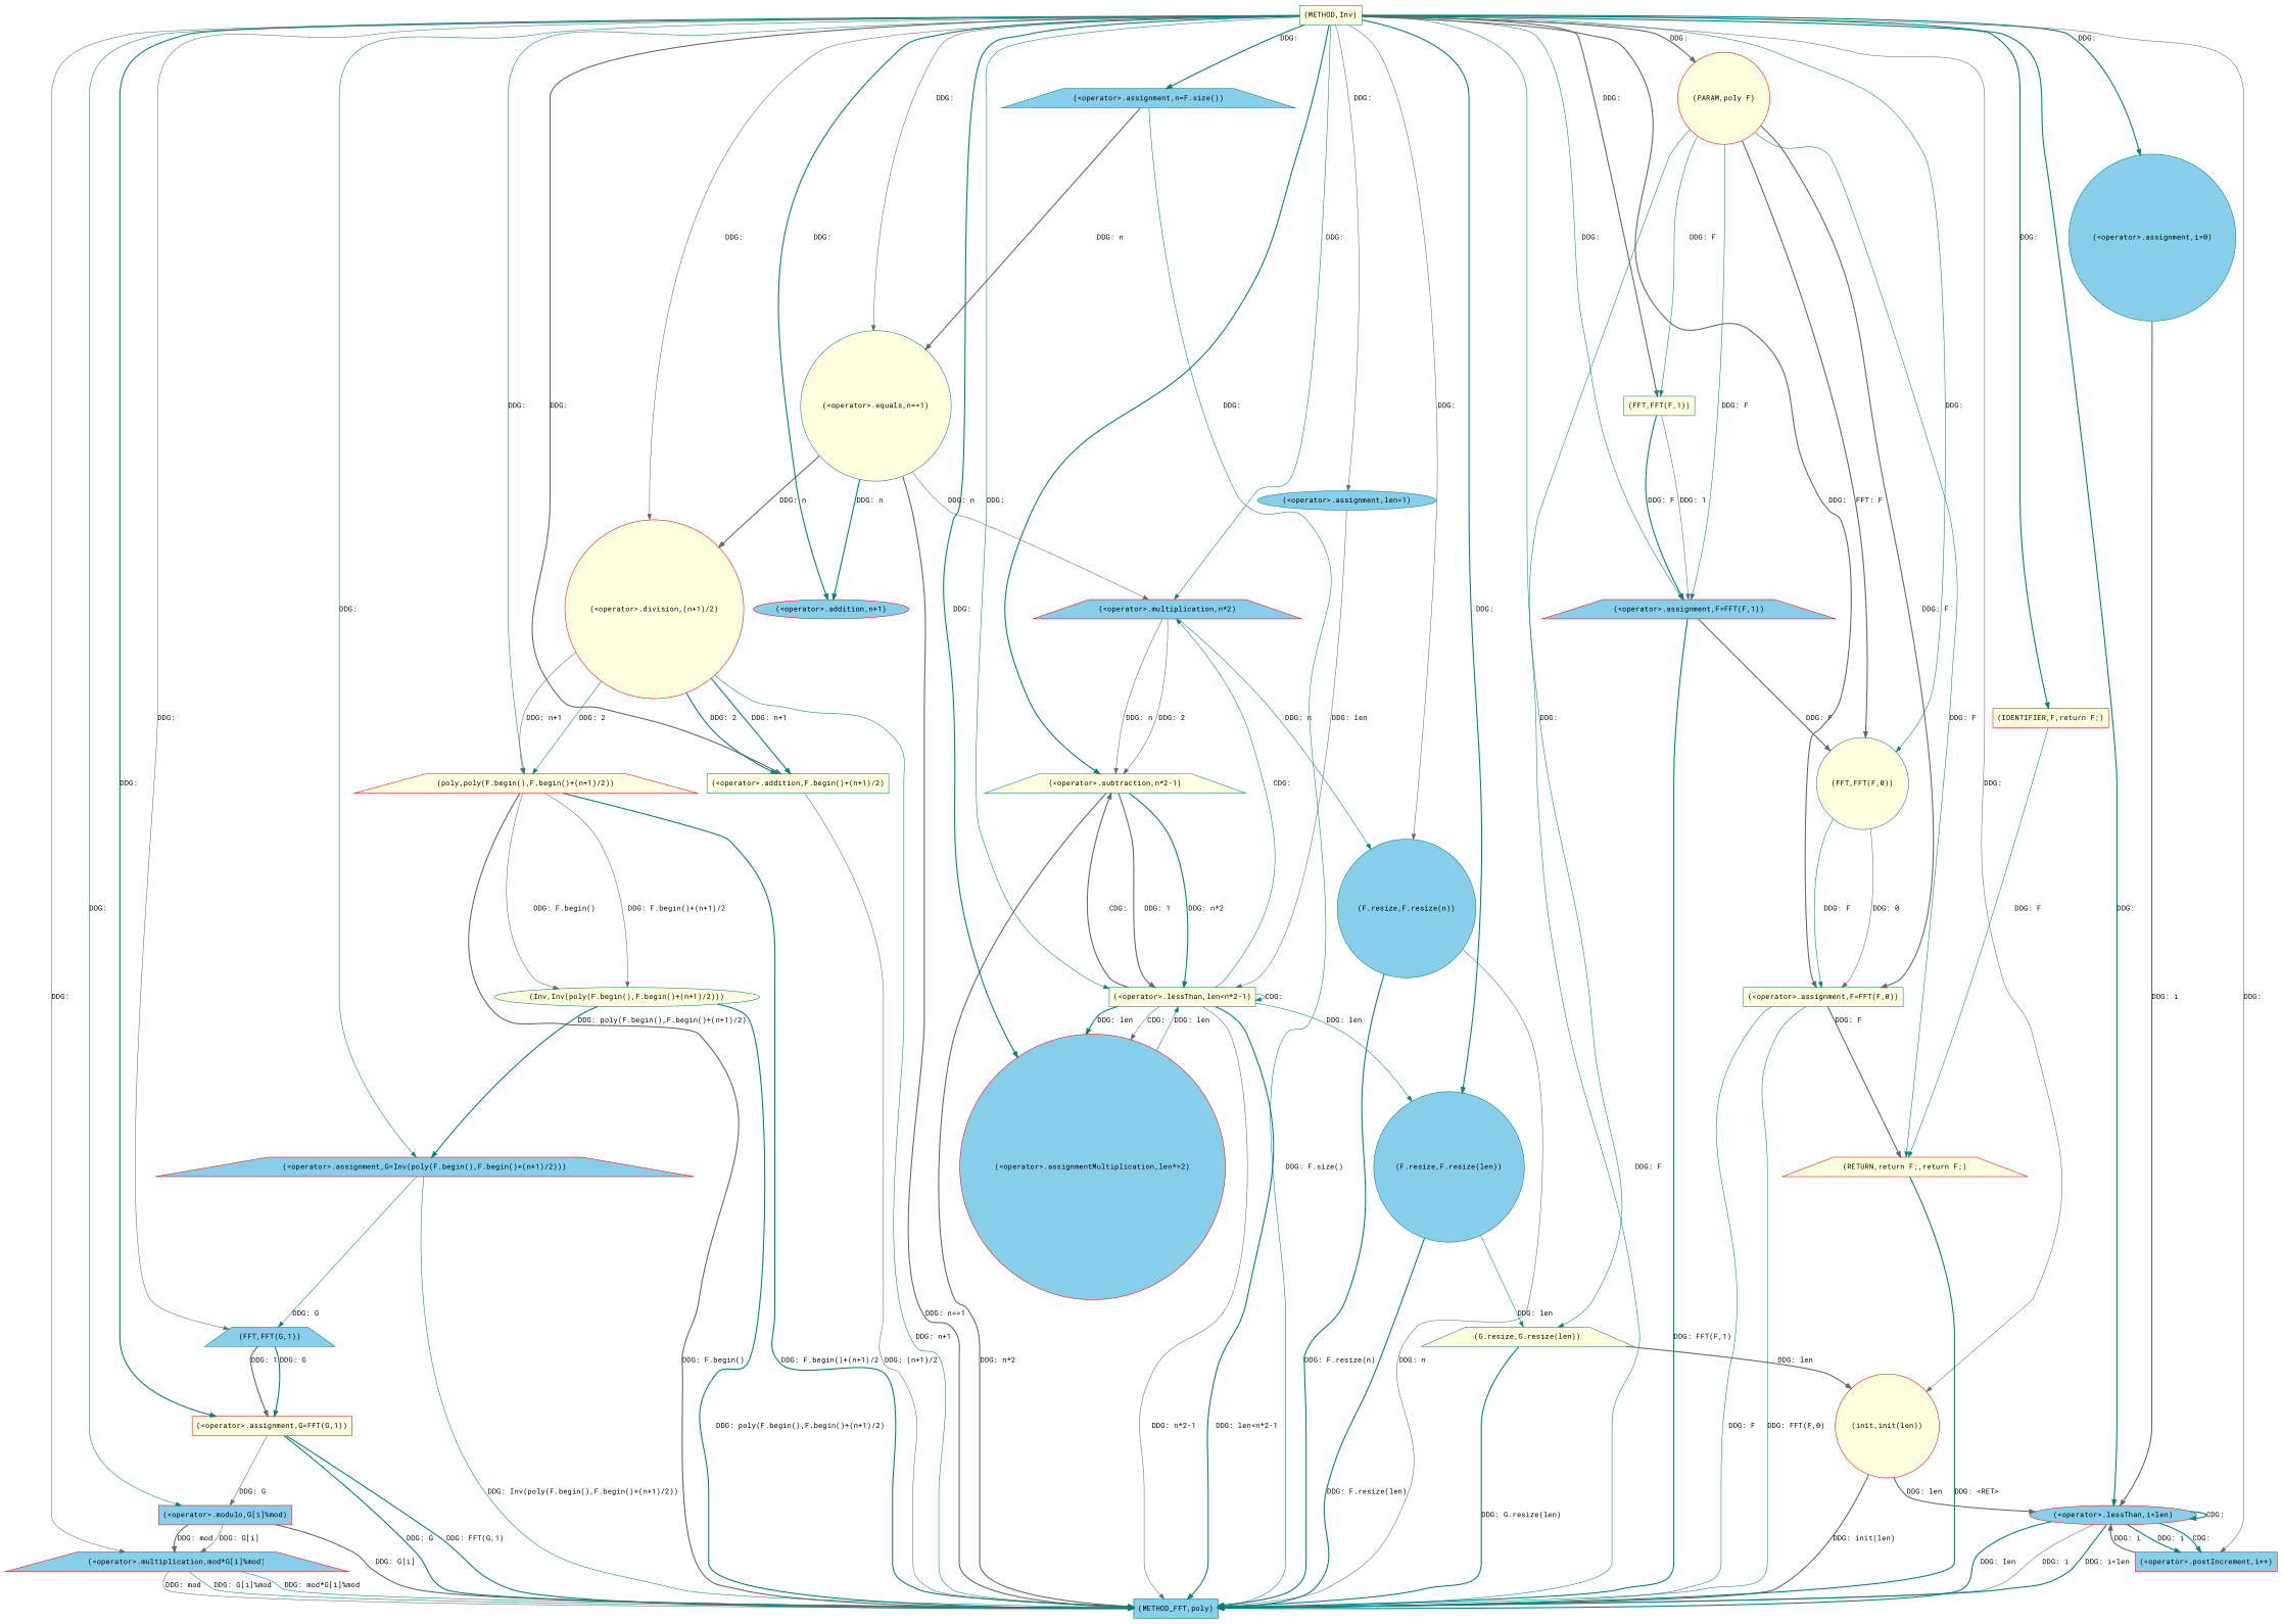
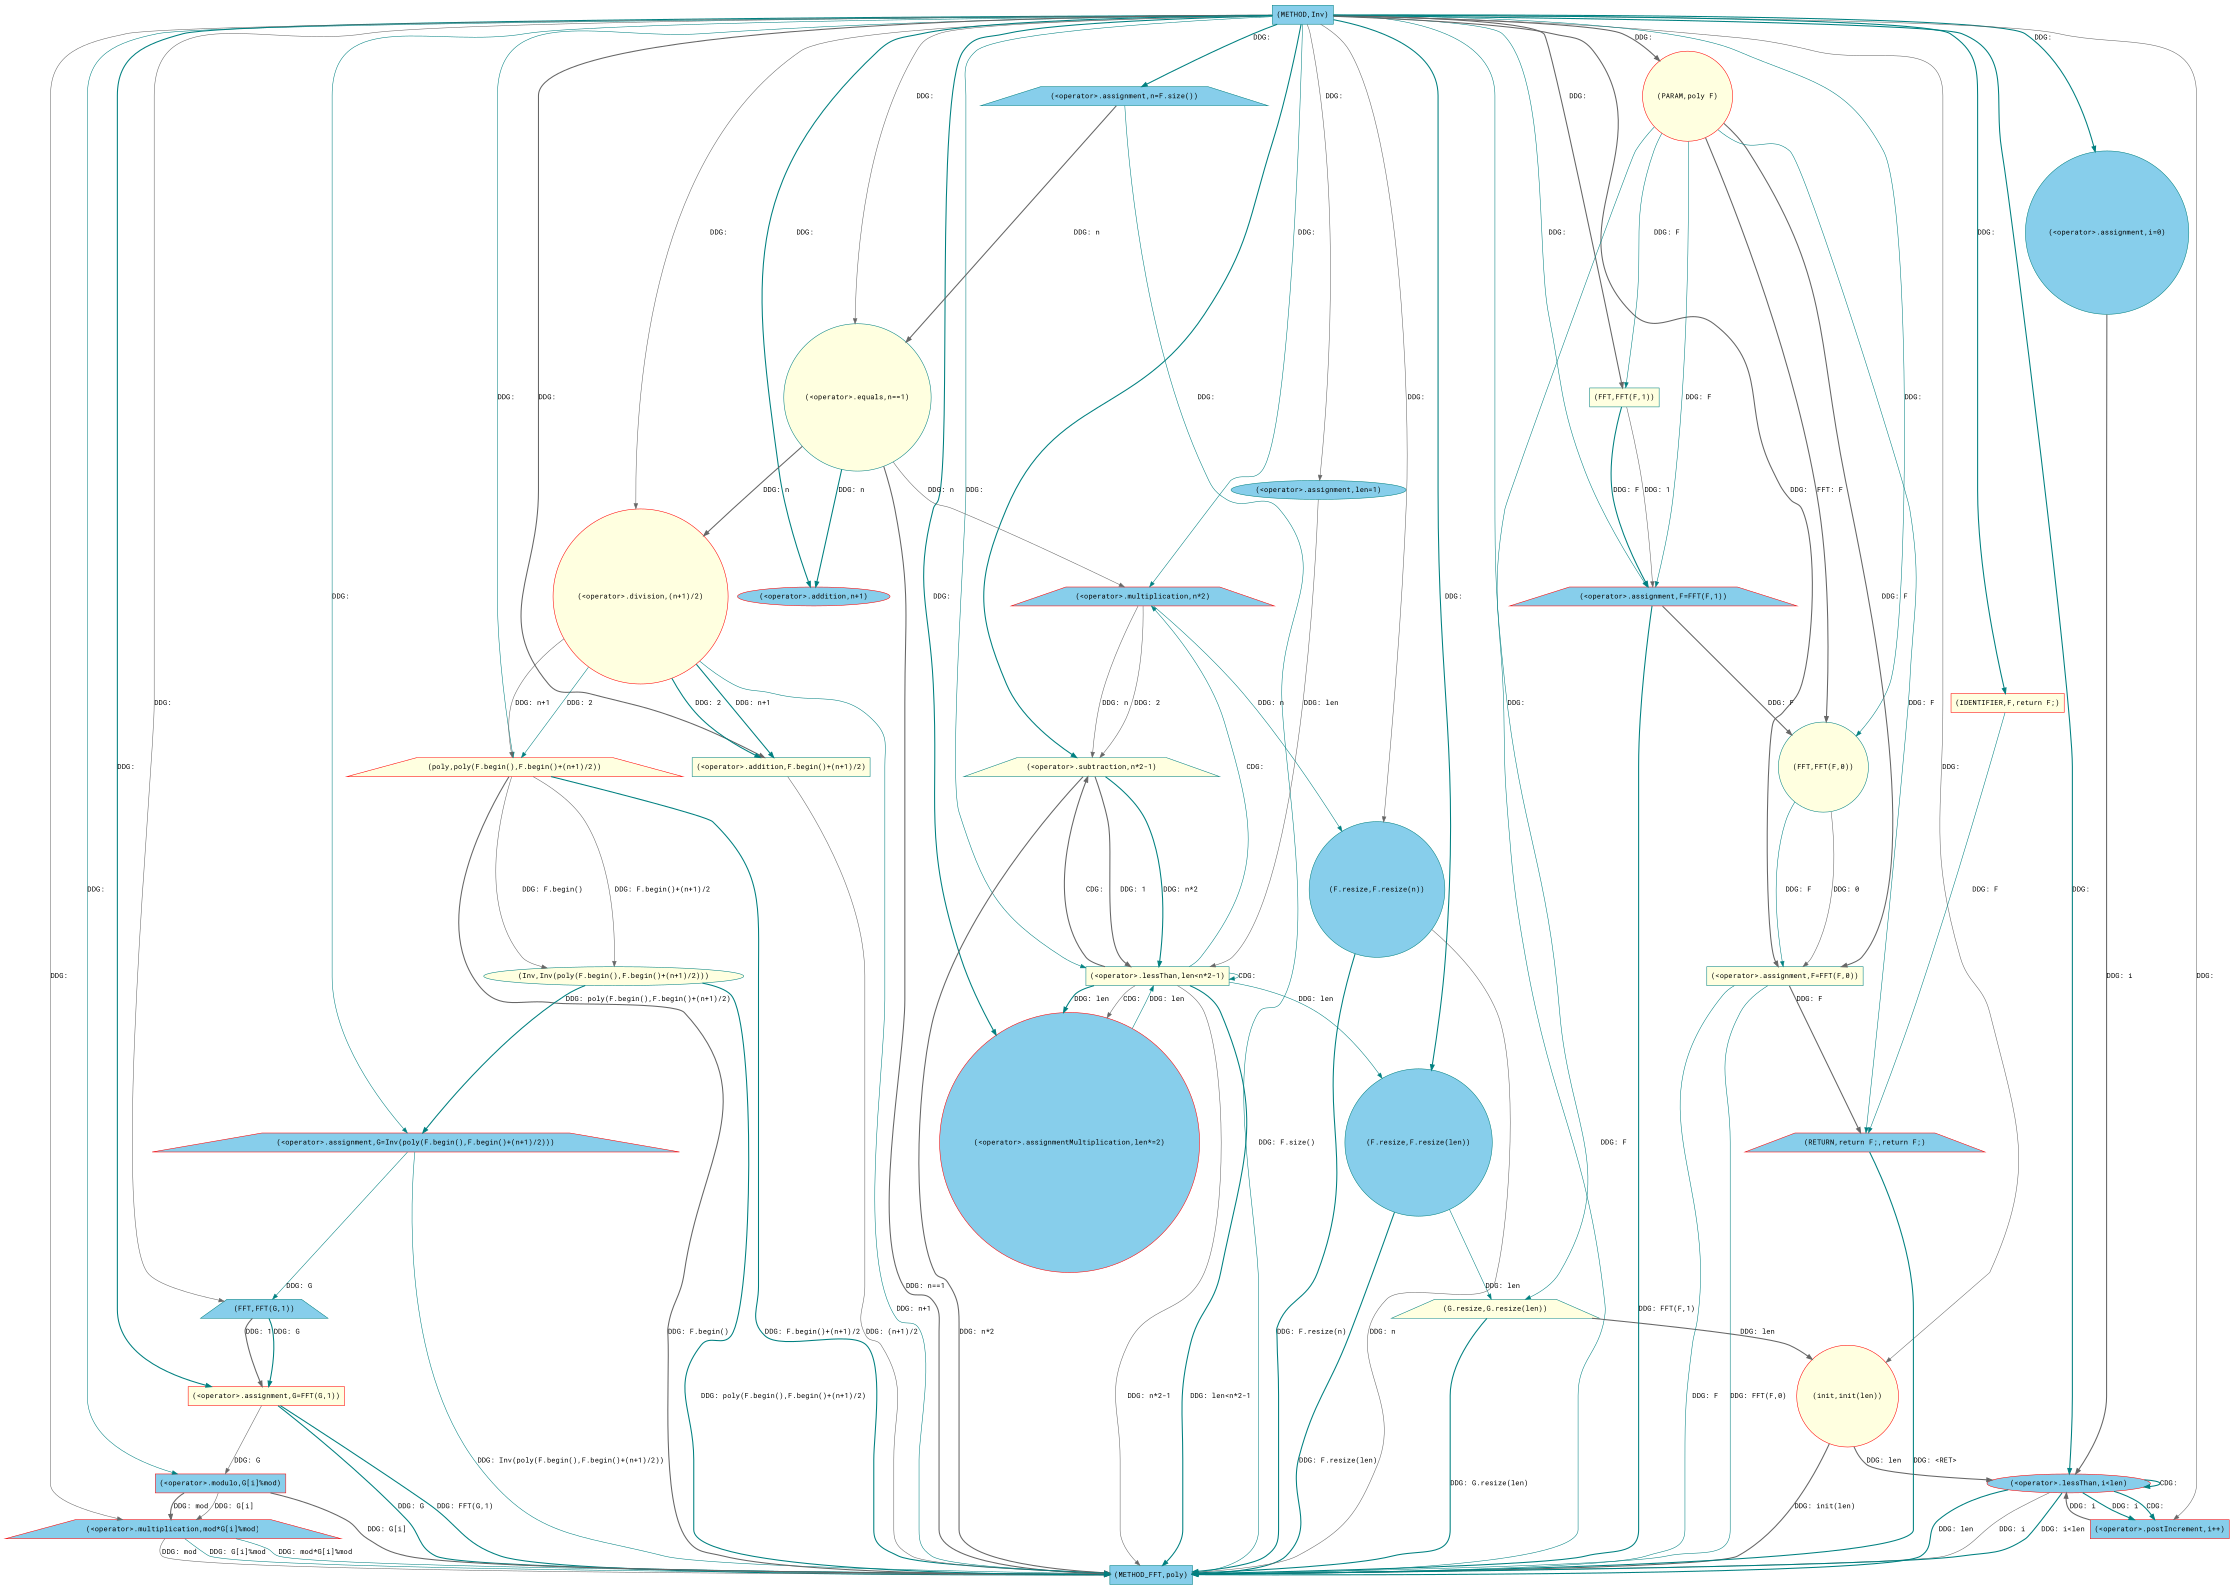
  digraph {
    fontname="Roboto Mono"
    node [color=teal fillcolor=skyblue fontname="Roboto Mono" shape=box style=filled]
    edge [color=teal fontname="Roboto Mono" style=bold]
-   n1 [fillcolor=lightyellow label="(METHOD,Inv)"]
+   n1 [label="(METHOD,Inv)"]
    n2 [color=red fillcolor=lightyellow label="(PARAM,poly F)" shape=circle]
    n3 [label="(<operator>.assignment,n=F.size())" shape=trapezium]
    n4 [color=red label="(<operator>.assignment,G=Inv(poly(F.begin(),F.begin()+(n+1)/2)))" shape=trapezium]
    n5 [label="(<operator>.assignment,len=1)" shape=ellipse]
    n6 [label="(F.resize,F.resize(len))" shape=circle]
    n7 [fillcolor=lightyellow label="(G.resize,G.resize(len))" shape=trapezium]
    n8 [color=red fillcolor=lightyellow label="(init,init(len))" shape=circle]
    n9 [color=red label="(<operator>.assignment,F=FFT(F,1))" shape=trapezium]
    n10 [color=red fillcolor=lightyellow label="(<operator>.assignment,G=FFT(G,1))"]
    n11 [color=red label="(<operator>.multiplication,mod*G[i]%mod)" shape=trapezium]
    n12 [fillcolor=lightyellow label="(<operator>.assignment,F=FFT(F,0))"]
    n13 [label="(F.resize,F.resize(n))" shape=circle]
    n14 [fillcolor=lightyellow label="(<operator>.equals,n==1)" shape=circle]
    n15 [fillcolor=lightyellow label="(<operator>.lessThan,len<n*2-1)"]
    n16 [color=red label="(<operator>.assignmentMultiplication,len*=2)" shape=circle]
    n17 [label="(<operator>.assignment,i=0)" shape=circle]
    n18 [color=red label="(<operator>.lessThan,i<len)" shape=ellipse]
    n19 [color=red label="(<operator>.postIncrement,i++)"]
    n20 [color=red fillcolor=lightyellow label="(IDENTIFIER,F,return F;)"]
    n21 [fillcolor=lightyellow label="(FFT,FFT(F,1))"]
    n22 [label="(FFT,FFT(G,1))" shape=trapezium]
    n23 [color=red label="(<operator>.modulo,G[i]%mod)"]
    n24 [fillcolor=lightyellow label="(FFT,FFT(F,0))" shape=circle]
    n25 [color=red fillcolor=lightyellow label="(poly,poly(F.begin(),F.begin()+(n+1)/2))" shape=trapezium]
    n26 [fillcolor=lightyellow label="(<operator>.subtraction,n*2-1)" shape=trapezium]
    n27 [fillcolor=lightyellow label="(<operator>.addition,F.begin()+(n+1)/2)"]
    n28 [color=red label="(<operator>.multiplication,n*2)" shape=trapezium]
    n29 [color=red fillcolor=lightyellow label="(<operator>.division,(n+1)/2)" shape=circle]
    n30 [color=red label="(<operator>.addition,n+1)" shape=ellipse]
    n31 [label="(METHOD_FFT,poly)"]
-   n32 [color=red fillcolor=lightyellow label="(RETURN,return F;,return F;)" shape=trapezium]
+   n32 [color=red label="(RETURN,return F;,return F;)" shape=trapezium]
    n33 [fillcolor=lightyellow label="(Inv,Inv(poly(F.begin(),F.begin()+(n+1)/2)))" shape=ellipse]
    n1 -> n2 [color=gray40 label="DDG: "]
    n1 -> n3 [label="DDG: "]
    n1 -> n4 [label="DDG: " style=solid]
    n1 -> n5 [color=gray40 label="DDG: " style=solid]
    n1 -> n6 [label="DDG: "]
    n1 -> n7 [label="DDG: " style=solid]
    n1 -> n8 [color=gray40 label="DDG: " style=solid]
    n1 -> n9 [label="DDG: " style=solid]
    n1 -> n10 [label="DDG: "]
    n1 -> n11 [color=gray40 label="DDG: " style=solid]
    n1 -> n12 [color=gray40 label="DDG: "]
    n1 -> n13 [color=gray40 label="DDG: " style=solid]
    n1 -> n14 [color=gray40 label="DDG: " style=solid]
    n1 -> n15 [label="DDG: " style=solid]
    n1 -> n16 [label="DDG: "]
    n1 -> n17 [label="DDG: "]
    n1 -> n18 [label="DDG: "]
    n1 -> n19 [color=gray40 label="DDG: " style=solid]
    n1 -> n20 [label="DDG: "]
    n1 -> n21 [color=gray40 label="DDG: "]
    n1 -> n22 [color=gray40 label="DDG: " style=solid]
    n1 -> n23 [label="DDG: " style=solid]
    n1 -> n24 [label="DDG: " style=solid]
    n1 -> n25 [label="DDG: " style=solid]
    n1 -> n26 [label="DDG: "]
    n1 -> n27 [color=gray40 label="DDG: "]
    n1 -> n28 [label="DDG: " style=solid]
    n1 -> n29 [color=gray40 label="DDG: " style=solid]
    n1 -> n30 [label="DDG: "]
    n2 -> n9 [label="DDG: F" style=solid]
    n2 -> n12 [color=gray40 label="DDG: F"]
    n2 -> n21 [label="DDG: F" style=solid]
    n2 -> n24 [color=gray40 label="FFT: F"]
    n2 -> n31 [label="DDG: F" style=solid]
    n2 -> n32 [label="DDG: F" style=solid]
    n3 -> n14 [color=gray40 label="DDG: n"]
    n3 -> n31 [label="DDG: F.size()" style=solid]
    n4 -> n22 [label="DDG: G" style=solid]
    n4 -> n31 [label="DDG: Inv(poly(F.begin(),F.begin()+(n+1)/2))" style=solid]
    n5 -> n15 [color=gray40 label="DDG: len" style=solid]
    n6 -> n7 [label="DDG: len" style=solid]
    n6 -> n31 [label="DDG: F.resize(len)"]
    n7 -> n8 [color=gray40 label="DDG: len"]
    n7 -> n31 [label="DDG: G.resize(len)"]
    n8 -> n18 [color=gray40 label="DDG: len"]
    n8 -> n31 [color=gray40 label="DDG: init(len)"]
    n9 -> n24 [color=gray40 label="DDG: F"]
    n9 -> n31 [label="DDG: FFT(F,1)"]
    n10 -> n23 [color=gray40 label="DDG: G" style=solid]
    n10 -> n31 [label="DDG: G"]
    n10 -> n31 [label="DDG: FFT(G,1)"]
    n11 -> n31 [color=gray40 label="DDG: mod" style=solid]
    n11 -> n31 [label="DDG: G[i]%mod" style=solid]
    n11 -> n31 [label="DDG: mod*G[i]%mod" style=solid]
    n12 -> n31 [label="DDG: F" style=solid]
    n12 -> n31 [label="DDG: FFT(F,0)" style=solid]
    n12 -> n32 [color=gray40 label="DDG: F"]
    n13 -> n31 [color=gray40 label="DDG: n" style=solid]
    n13 -> n31 [label="DDG: F.resize(n)"]
    n14 -> n28 [color=gray40 label="DDG: n" style=solid]
    n14 -> n29 [color=gray40 label="DDG: n"]
    n14 -> n30 [label="DDG: n"]
    n14 -> n31 [color=gray40 label="DDG: n==1"]
    n15 -> n6 [label="DDG: len" style=solid]
    n15 -> n15 [label="CDG: " style=solid]
    n15 -> n16 [label="DDG: len"]
    n15 -> n16 [color=gray40 label="CDG: " style=solid]
    n15 -> n26 [color=gray40 label="CDG: "]
    n15 -> n28 [label="CDG: " style=solid]
    n15 -> n31 [color=gray40 label="DDG: n*2-1" style=solid]
    n15 -> n31 [label="DDG: len<n*2-1"]
    n16 -> n15 [label="DDG: len" style=solid]
    n17 -> n18 [color=gray40 label="DDG: i"]
    n18 -> n18 [label="CDG: "]
    n18 -> n19 [label="DDG: i"]
    n18 -> n19 [label="CDG: "]
    n18 -> n31 [color=gray40 label="DDG: i" style=solid]
    n18 -> n31 [label="DDG: len"]
    n18 -> n31 [label="DDG: i<len"]
    n19 -> n18 [color=gray40 label="DDG: i"]
    n20 -> n32 [label="DDG: F" style=solid]
    n21 -> n9 [color=gray40 label="DDG: 1" style=solid]
    n21 -> n9 [label="DDG: F"]
    n22 -> n10 [color=gray40 label="DDG: 1"]
    n22 -> n10 [label="DDG: G"]
    n23 -> n11 [color=gray40 label="DDG: mod"]
    n23 -> n11 [color=gray40 label="DDG: G[i]" style=solid]
    n23 -> n31 [color=gray40 label="DDG: G[i]"]
    n24 -> n12 [label="DDG: F" style=solid]
    n24 -> n12 [color=gray40 label="DDG: 0" style=solid]
    n25 -> n31 [color=gray40 label="DDG: F.begin()"]
    n25 -> n31 [label="DDG: F.begin()+(n+1)/2"]
    n25 -> n33 [color=gray40 label="DDG: F.begin()+(n+1)/2" style=solid]
    n25 -> n33 [color=gray40 label="DDG: F.begin()" style=solid]
    n26 -> n15 [color=gray40 label="DDG: 1"]
    n26 -> n15 [label="DDG: n*2"]
    n26 -> n31 [color=gray40 label="DDG: n*2"]
    n27 -> n31 [color=gray40 label="DDG: (n+1)/2" style=solid]
    n28 -> n13 [label="DDG: n" style=solid]
    n28 -> n26 [color=gray40 label="DDG: n" style=solid]
    n28 -> n26 [color=gray40 label="DDG: 2" style=solid]
    n29 -> n25 [color=gray40 label="DDG: n+1" style=solid]
    n29 -> n25 [label="DDG: 2" style=solid]
    n29 -> n27 [label="DDG: n+1"]
    n29 -> n27 [label="DDG: 2"]
    n29 -> n31 [label="DDG: n+1" style=solid]
    n32 -> n31 [label="DDG: <RET>"]
    n33 -> n4 [label="DDG: poly(F.begin(),F.begin()+(n+1)/2)"]
    n33 -> n31 [label="DDG: poly(F.begin(),F.begin()+(n+1)/2)"]
  }
